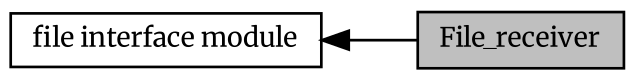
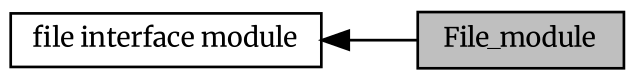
  digraph {
    rankdir=LR
    fontname=Merriweather
    node [color=black fontname=Merriweather fontsize=10 shape=record style=filled]
-   n1 [fillcolor=grey75 fontcolor=black height=0.2 label=File_receiver width=0.4]
+   n1 [fillcolor=grey75 fontcolor=black height=0.2 label=File_module width=0.4]
    n2 [fillcolor=white height=0.2 label="file interface module" width=0.4]
    n2 -> n1 [dir=back fontname=Merriweather fontsize=10 labelfontname=Helvetica labelfontsize=10 shape=plaintext style=solid]
  }
